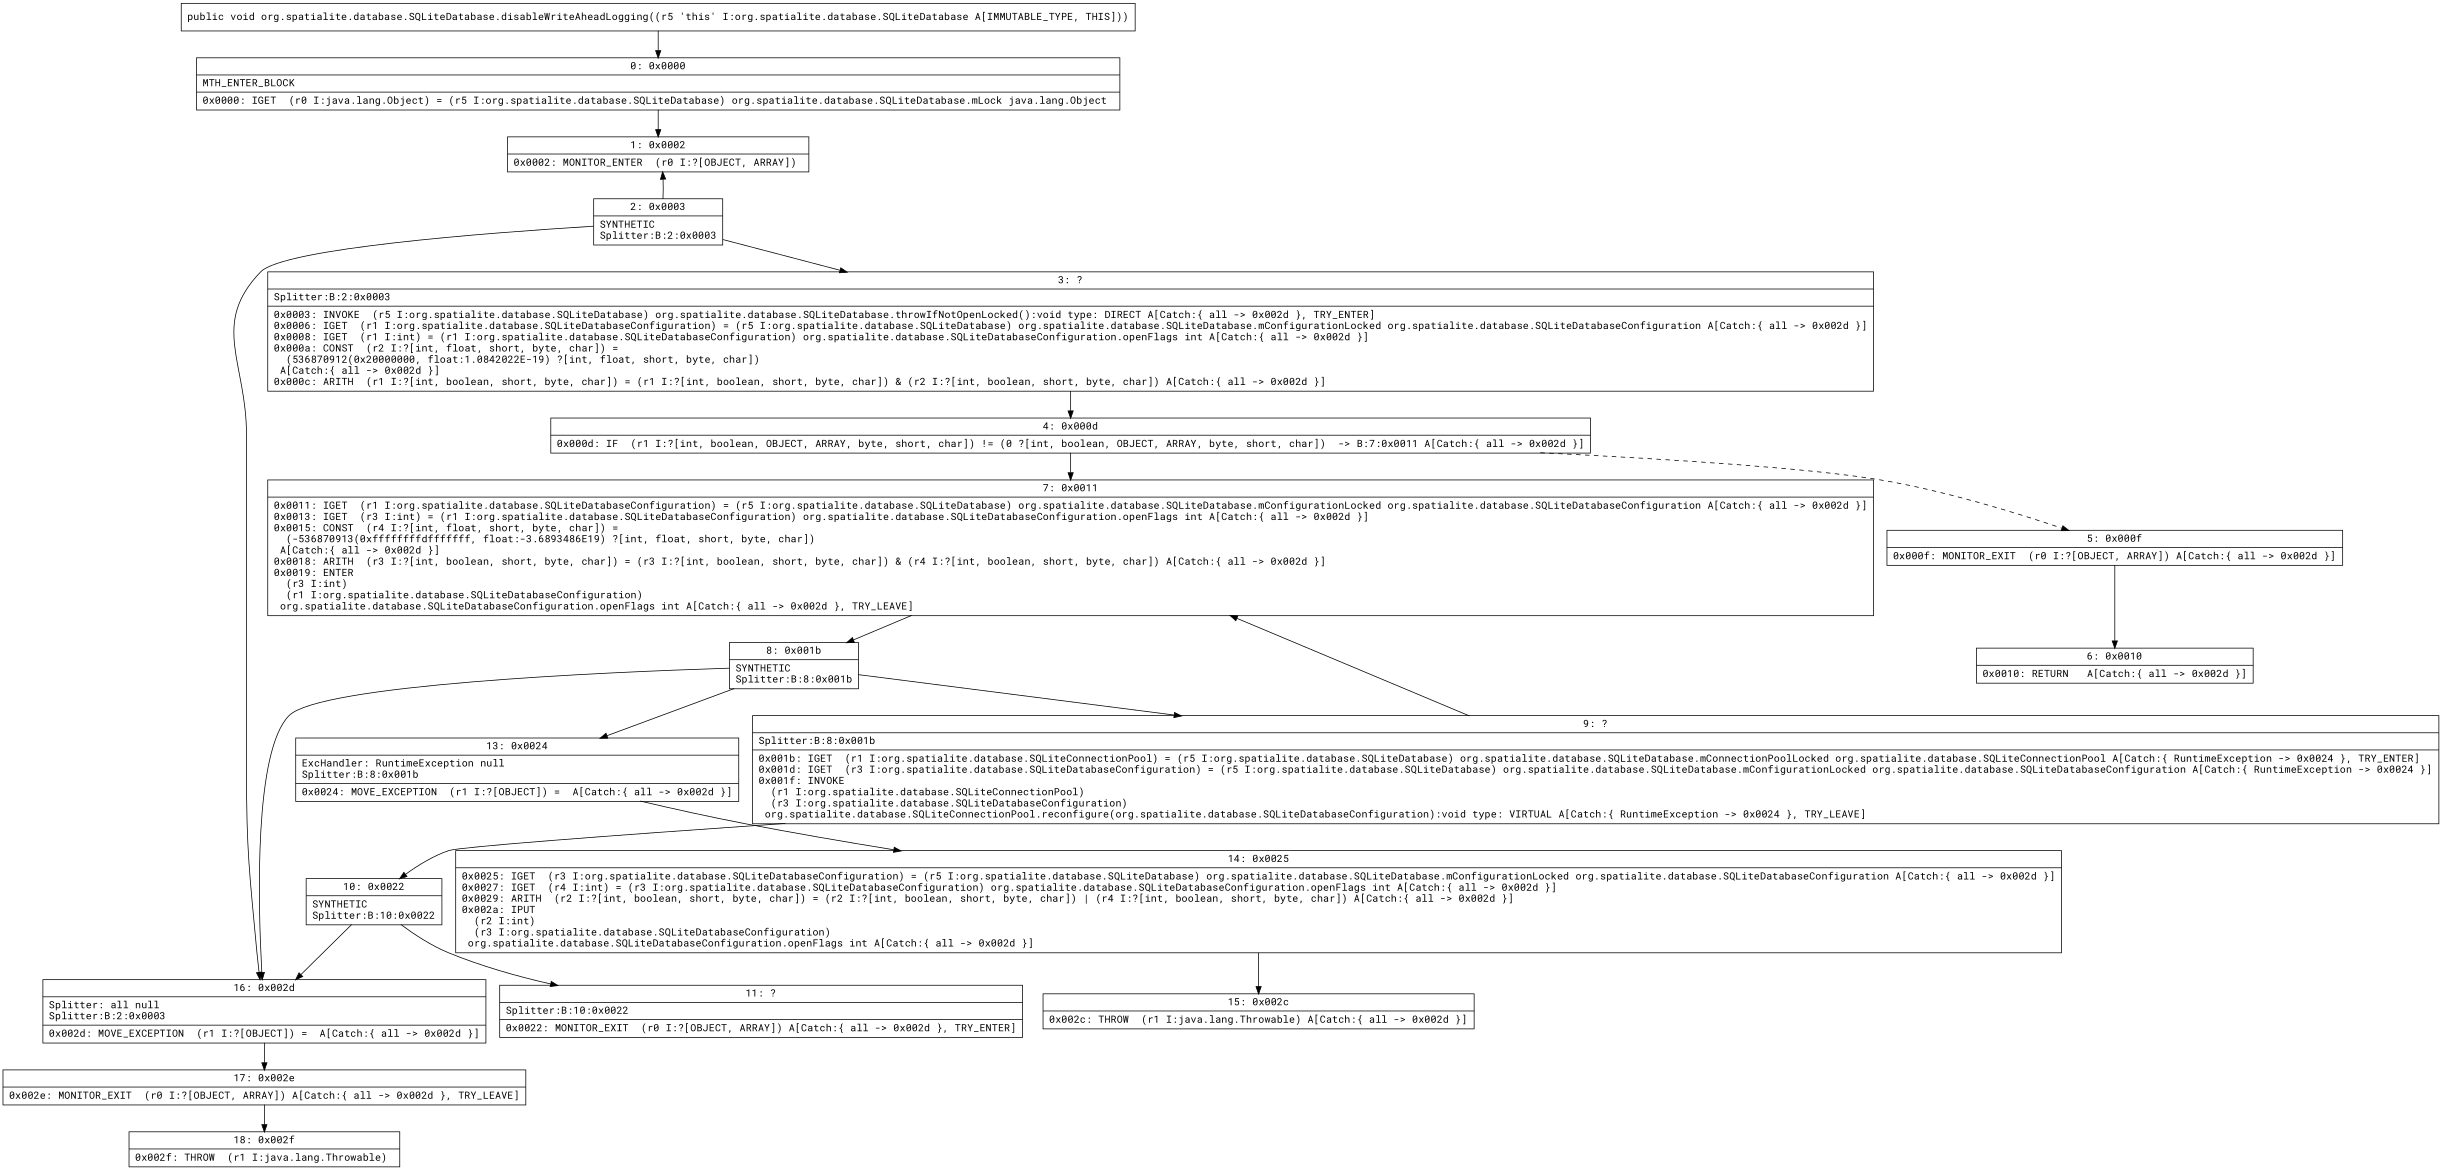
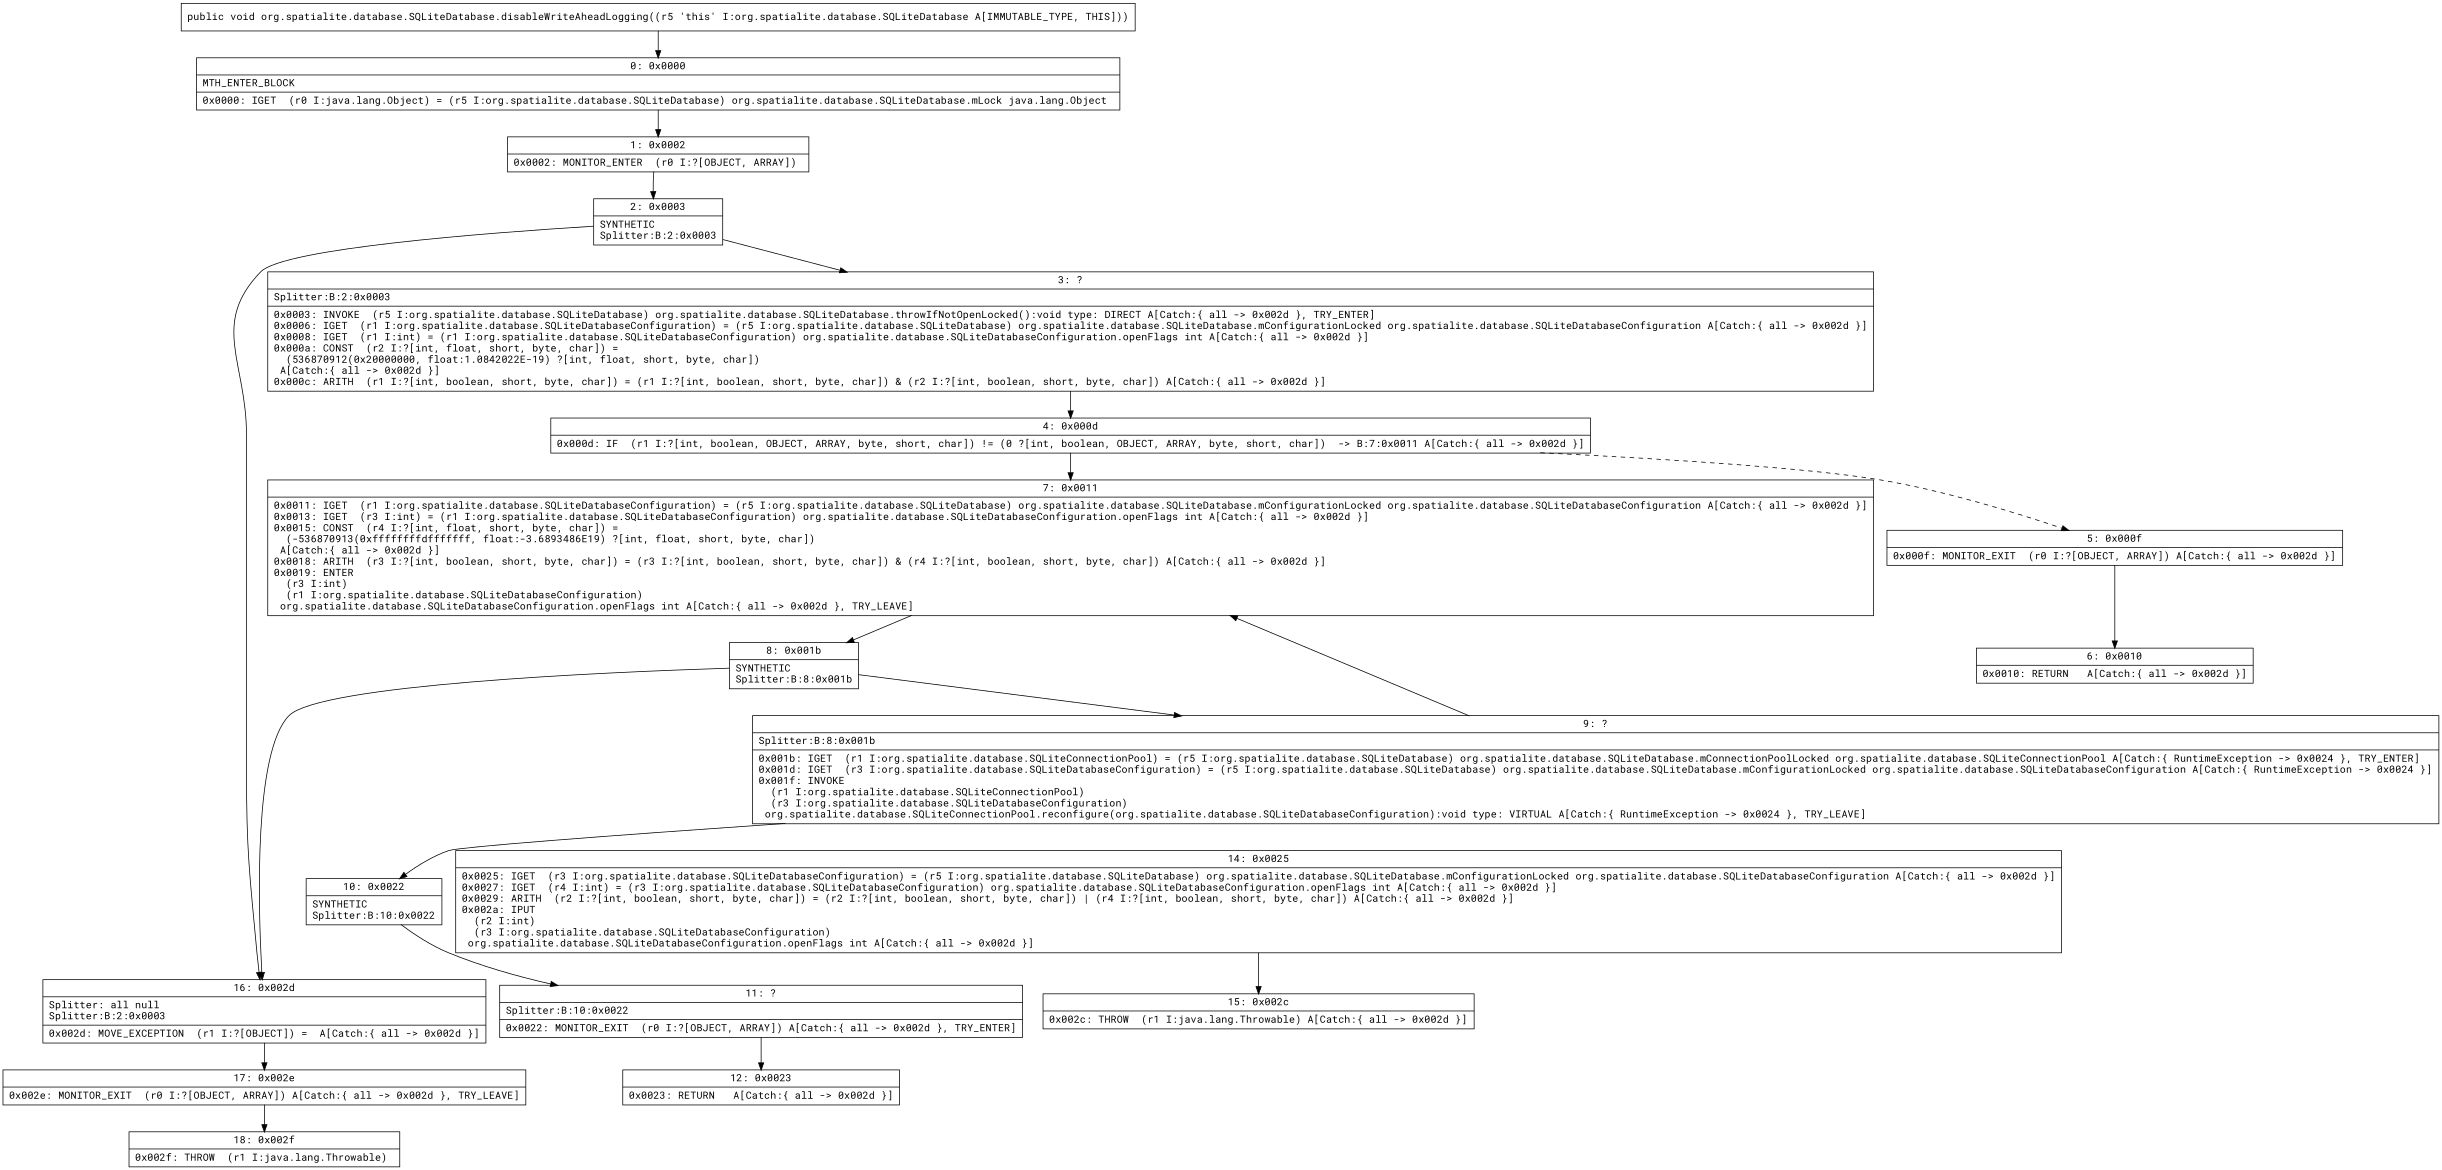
  digraph {
    fontname="Roboto Mono"
    node [fontname="Roboto Mono" shape=record]
    edge [fontname="Roboto Mono"]
    n1 [label="{0\:\ 0x0000|MTH_ENTER_BLOCK\l|0x0000: IGET  (r0 I:java.lang.Object) = (r5 I:org.spatialite.database.SQLiteDatabase) org.spatialite.database.SQLiteDatabase.mLock java.lang.Object \l}"]
    n2 [label="{1\:\ 0x0002|0x0002: MONITOR_ENTER  (r0 I:?[OBJECT, ARRAY]) \l}"]
    n3 [label="{2\:\ 0x0003|SYNTHETIC\lSplitter:B:2:0x0003\l}"]
    n4 [label="{3\:\ ?|Splitter:B:2:0x0003\l|0x0003: INVOKE  (r5 I:org.spatialite.database.SQLiteDatabase) org.spatialite.database.SQLiteDatabase.throwIfNotOpenLocked():void type: DIRECT A[Catch:\{ all \-\> 0x002d \}, TRY_ENTER]\l0x0006: IGET  (r1 I:org.spatialite.database.SQLiteDatabaseConfiguration) = (r5 I:org.spatialite.database.SQLiteDatabase) org.spatialite.database.SQLiteDatabase.mConfigurationLocked org.spatialite.database.SQLiteDatabaseConfiguration A[Catch:\{ all \-\> 0x002d \}]\l0x0008: IGET  (r1 I:int) = (r1 I:org.spatialite.database.SQLiteDatabaseConfiguration) org.spatialite.database.SQLiteDatabaseConfiguration.openFlags int A[Catch:\{ all \-\> 0x002d \}]\l0x000a: CONST  (r2 I:?[int, float, short, byte, char]) = \l  (536870912(0x20000000, float:1.0842022E\-19) ?[int, float, short, byte, char])\l A[Catch:\{ all \-\> 0x002d \}]\l0x000c: ARITH  (r1 I:?[int, boolean, short, byte, char]) = (r1 I:?[int, boolean, short, byte, char]) & (r2 I:?[int, boolean, short, byte, char]) A[Catch:\{ all \-\> 0x002d \}]\l}"]
    n5 [label="{16\:\ 0x002d|Splitter: all null\lSplitter:B:2:0x0003\l|0x002d: MOVE_EXCEPTION  (r1 I:?[OBJECT]) =  A[Catch:\{ all \-\> 0x002d \}]\l}"]
    n6 [label="{4\:\ 0x000d|0x000d: IF  (r1 I:?[int, boolean, OBJECT, ARRAY, byte, short, char]) != (0 ?[int, boolean, OBJECT, ARRAY, byte, short, char])  \-\> B:7:0x0011 A[Catch:\{ all \-\> 0x002d \}]\l}"]
    n7 [label="{17\:\ 0x002e|0x002e: MONITOR_EXIT  (r0 I:?[OBJECT, ARRAY]) A[Catch:\{ all \-\> 0x002d \}, TRY_LEAVE]\l}"]
    n8 [label="{5\:\ 0x000f|0x000f: MONITOR_EXIT  (r0 I:?[OBJECT, ARRAY]) A[Catch:\{ all \-\> 0x002d \}]\l}"]
    n9 [label="{7\:\ 0x0011|0x0011: IGET  (r1 I:org.spatialite.database.SQLiteDatabaseConfiguration) = (r5 I:org.spatialite.database.SQLiteDatabase) org.spatialite.database.SQLiteDatabase.mConfigurationLocked org.spatialite.database.SQLiteDatabaseConfiguration A[Catch:\{ all \-\> 0x002d \}]\l0x0013: IGET  (r3 I:int) = (r1 I:org.spatialite.database.SQLiteDatabaseConfiguration) org.spatialite.database.SQLiteDatabaseConfiguration.openFlags int A[Catch:\{ all \-\> 0x002d \}]\l0x0015: CONST  (r4 I:?[int, float, short, byte, char]) = \l  (\-536870913(0xffffffffdfffffff, float:\-3.6893486E19) ?[int, float, short, byte, char])\l A[Catch:\{ all \-\> 0x002d \}]\l0x0018: ARITH  (r3 I:?[int, boolean, short, byte, char]) = (r3 I:?[int, boolean, short, byte, char]) & (r4 I:?[int, boolean, short, byte, char]) A[Catch:\{ all \-\> 0x002d \}]\l0x0019: ENTER  \l  (r3 I:int)\l  (r1 I:org.spatialite.database.SQLiteDatabaseConfiguration)\l org.spatialite.database.SQLiteDatabaseConfiguration.openFlags int A[Catch:\{ all \-\> 0x002d \}, TRY_LEAVE]\l}"]
    n10 [label="{6\:\ 0x0010|0x0010: RETURN   A[Catch:\{ all \-\> 0x002d \}]\l}"]
    n11 [label="{8\:\ 0x001b|SYNTHETIC\lSplitter:B:8:0x001b\l}"]
    n12 [label="{9\:\ ?|Splitter:B:8:0x001b\l|0x001b: IGET  (r1 I:org.spatialite.database.SQLiteConnectionPool) = (r5 I:org.spatialite.database.SQLiteDatabase) org.spatialite.database.SQLiteDatabase.mConnectionPoolLocked org.spatialite.database.SQLiteConnectionPool A[Catch:\{ RuntimeException \-\> 0x0024 \}, TRY_ENTER]\l0x001d: IGET  (r3 I:org.spatialite.database.SQLiteDatabaseConfiguration) = (r5 I:org.spatialite.database.SQLiteDatabase) org.spatialite.database.SQLiteDatabase.mConfigurationLocked org.spatialite.database.SQLiteDatabaseConfiguration A[Catch:\{ RuntimeException \-\> 0x0024 \}]\l0x001f: INVOKE  \l  (r1 I:org.spatialite.database.SQLiteConnectionPool)\l  (r3 I:org.spatialite.database.SQLiteDatabaseConfiguration)\l org.spatialite.database.SQLiteConnectionPool.reconfigure(org.spatialite.database.SQLiteDatabaseConfiguration):void type: VIRTUAL A[Catch:\{ RuntimeException \-\> 0x0024 \}, TRY_LEAVE]\l}"]
-   n13 [label="{13\:\ 0x0024|ExcHandler: RuntimeException null\lSplitter:B:8:0x001b\l|0x0024: MOVE_EXCEPTION  (r1 I:?[OBJECT]) =  A[Catch:\{ all \-\> 0x002d \}]\l}"]
    n14 [label="{10\:\ 0x0022|SYNTHETIC\lSplitter:B:10:0x0022\l}"]
    n15 [label="{14\:\ 0x0025|0x0025: IGET  (r3 I:org.spatialite.database.SQLiteDatabaseConfiguration) = (r5 I:org.spatialite.database.SQLiteDatabase) org.spatialite.database.SQLiteDatabase.mConfigurationLocked org.spatialite.database.SQLiteDatabaseConfiguration A[Catch:\{ all \-\> 0x002d \}]\l0x0027: IGET  (r4 I:int) = (r3 I:org.spatialite.database.SQLiteDatabaseConfiguration) org.spatialite.database.SQLiteDatabaseConfiguration.openFlags int A[Catch:\{ all \-\> 0x002d \}]\l0x0029: ARITH  (r2 I:?[int, boolean, short, byte, char]) = (r2 I:?[int, boolean, short, byte, char]) \| (r4 I:?[int, boolean, short, byte, char]) A[Catch:\{ all \-\> 0x002d \}]\l0x002a: IPUT  \l  (r2 I:int)\l  (r3 I:org.spatialite.database.SQLiteDatabaseConfiguration)\l org.spatialite.database.SQLiteDatabaseConfiguration.openFlags int A[Catch:\{ all \-\> 0x002d \}]\l}"]
    n16 [label="{11\:\ ?|Splitter:B:10:0x0022\l|0x0022: MONITOR_EXIT  (r0 I:?[OBJECT, ARRAY]) A[Catch:\{ all \-\> 0x002d \}, TRY_ENTER]\l}"]
+   n17 [label="{12\:\ 0x0023|0x0023: RETURN   A[Catch:\{ all \-\> 0x002d \}]\l}"]
    n18 [label="{15\:\ 0x002c|0x002c: THROW  (r1 I:java.lang.Throwable) A[Catch:\{ all \-\> 0x002d \}]\l}"]
    n19 [label="{18\:\ 0x002f|0x002f: THROW  (r1 I:java.lang.Throwable) \l}"]
    n20 [label="{public void org.spatialite.database.SQLiteDatabase.disableWriteAheadLogging((r5 'this' I:org.spatialite.database.SQLiteDatabase A[IMMUTABLE_TYPE, THIS])) }"]
    n1 -> n2
-   n3 -> n2
+   n2 -> n3
    n3 -> n4
    n3 -> n5
    n4 -> n6
    n5 -> n7
    n6 -> n8 [style=dashed]
    n6 -> n9
    n7 -> n19
    n8 -> n10
    n9 -> n11
    n11 -> n5
    n11 -> n12
-   n11 -> n13
    n12 -> n9
    n12 -> n14
-   n13 -> n15
-   n14 -> n5
    n14 -> n16
    n15 -> n18
+   n16 -> n17
    n20 -> n1
  }
